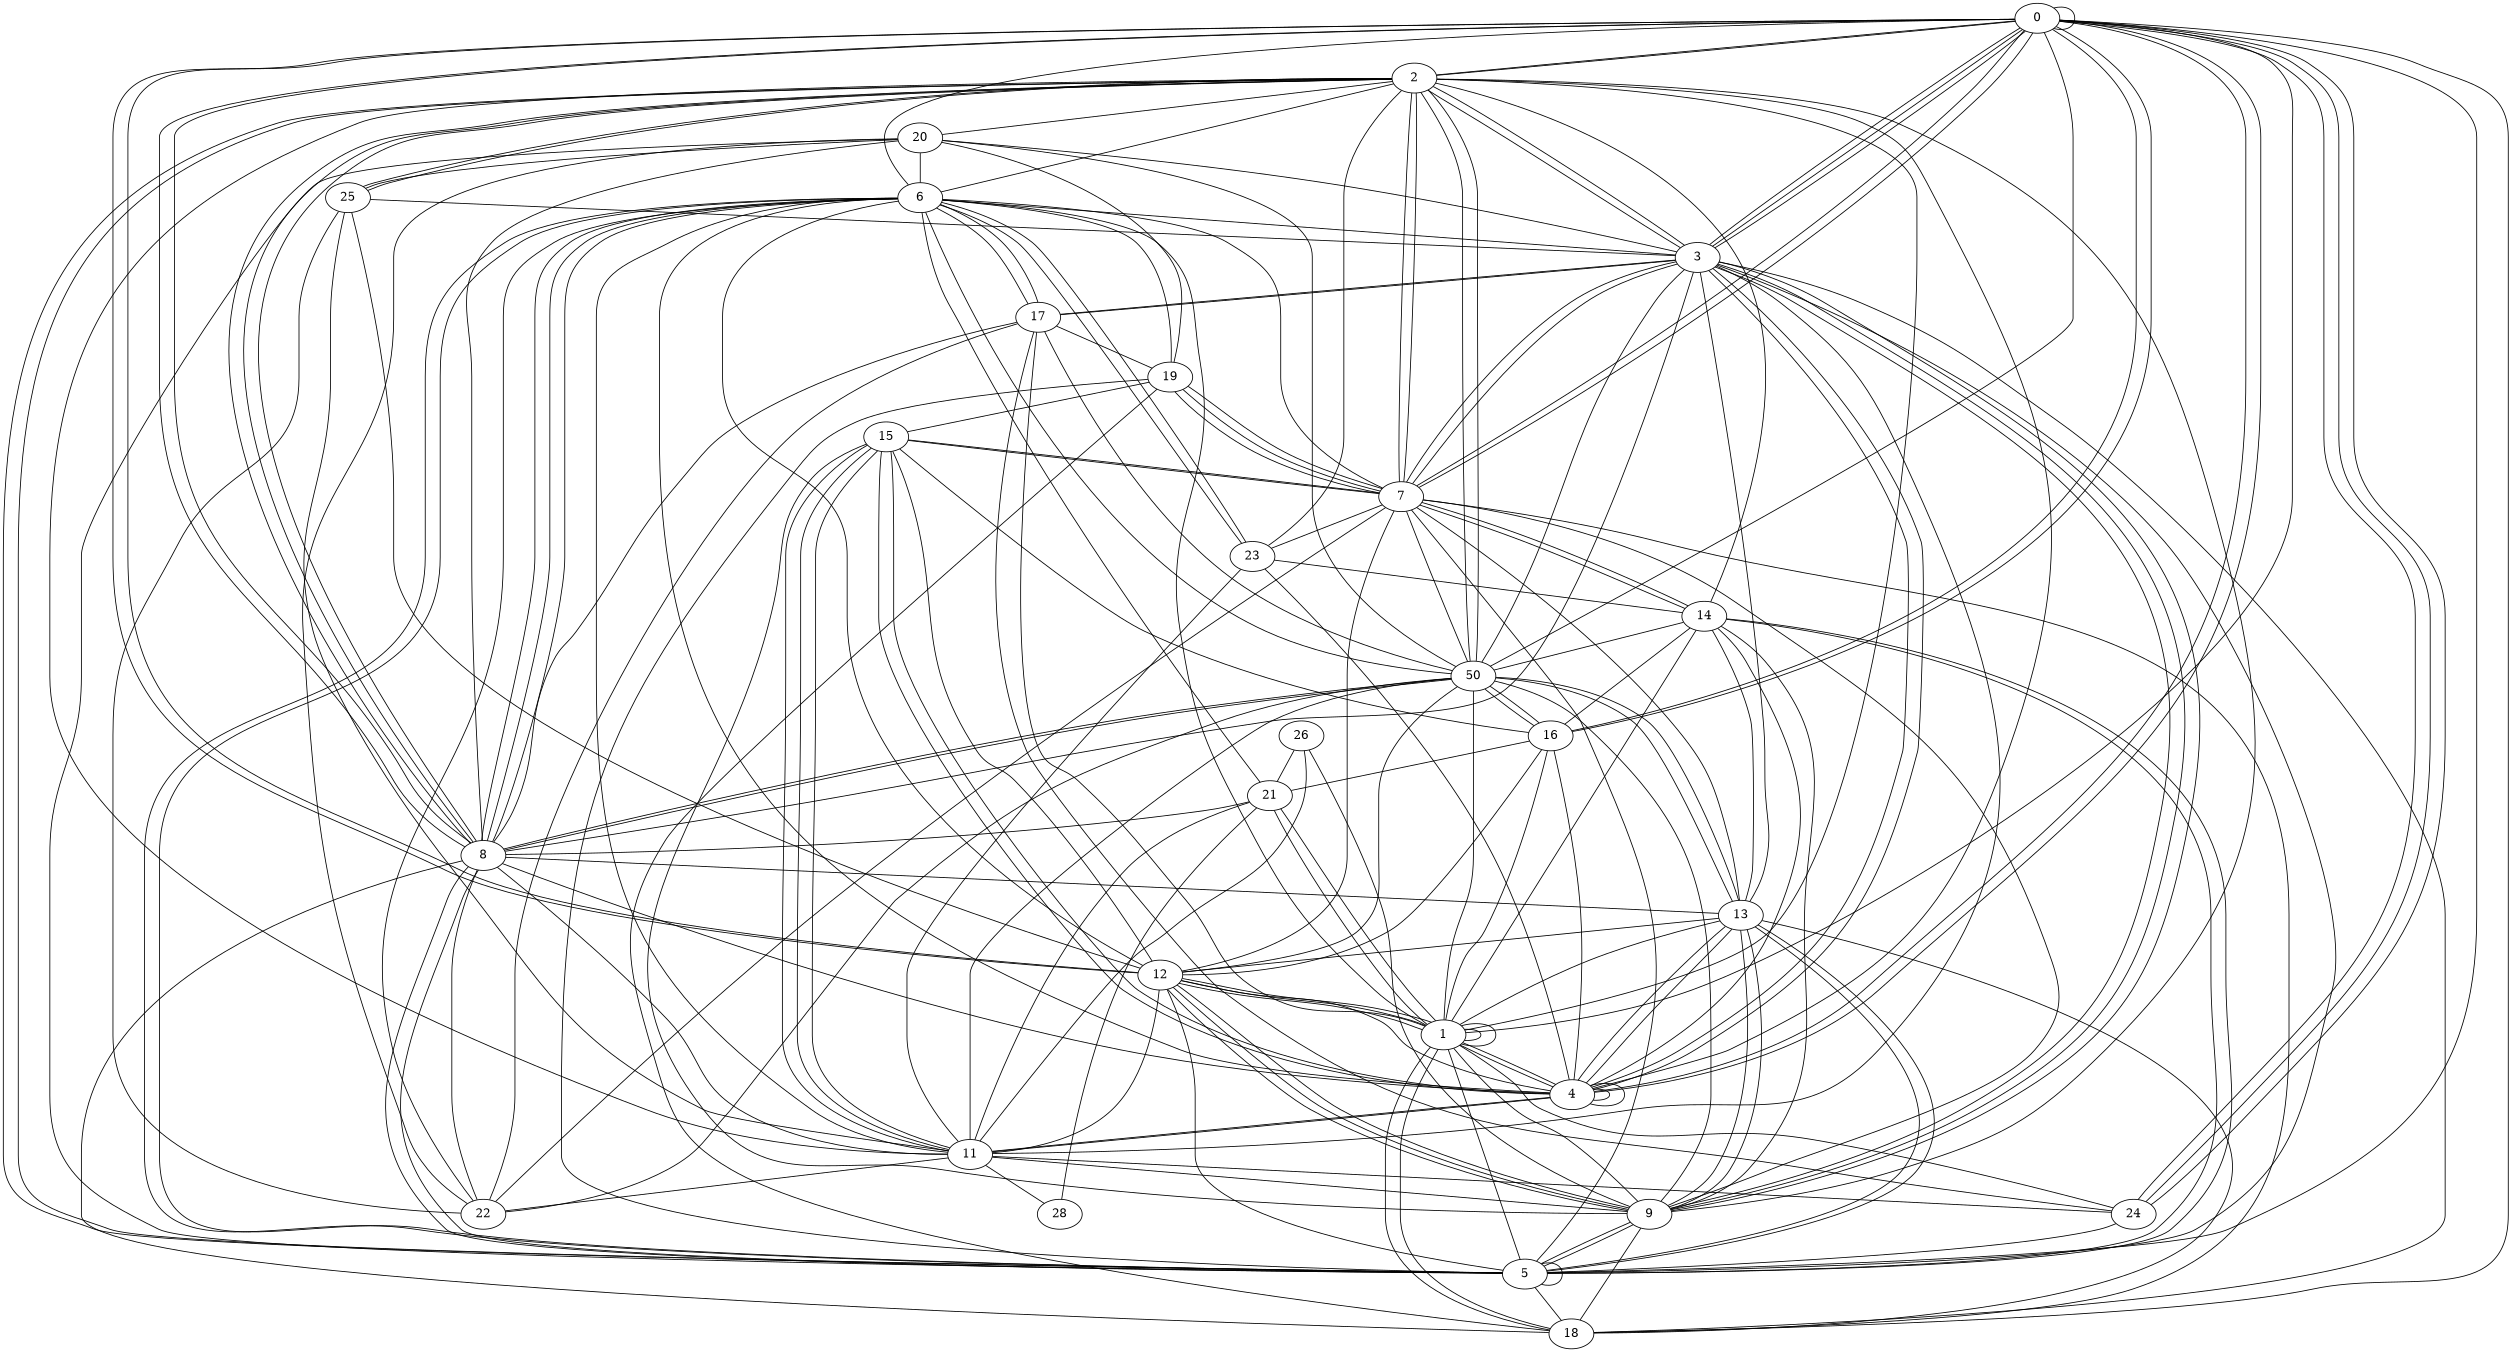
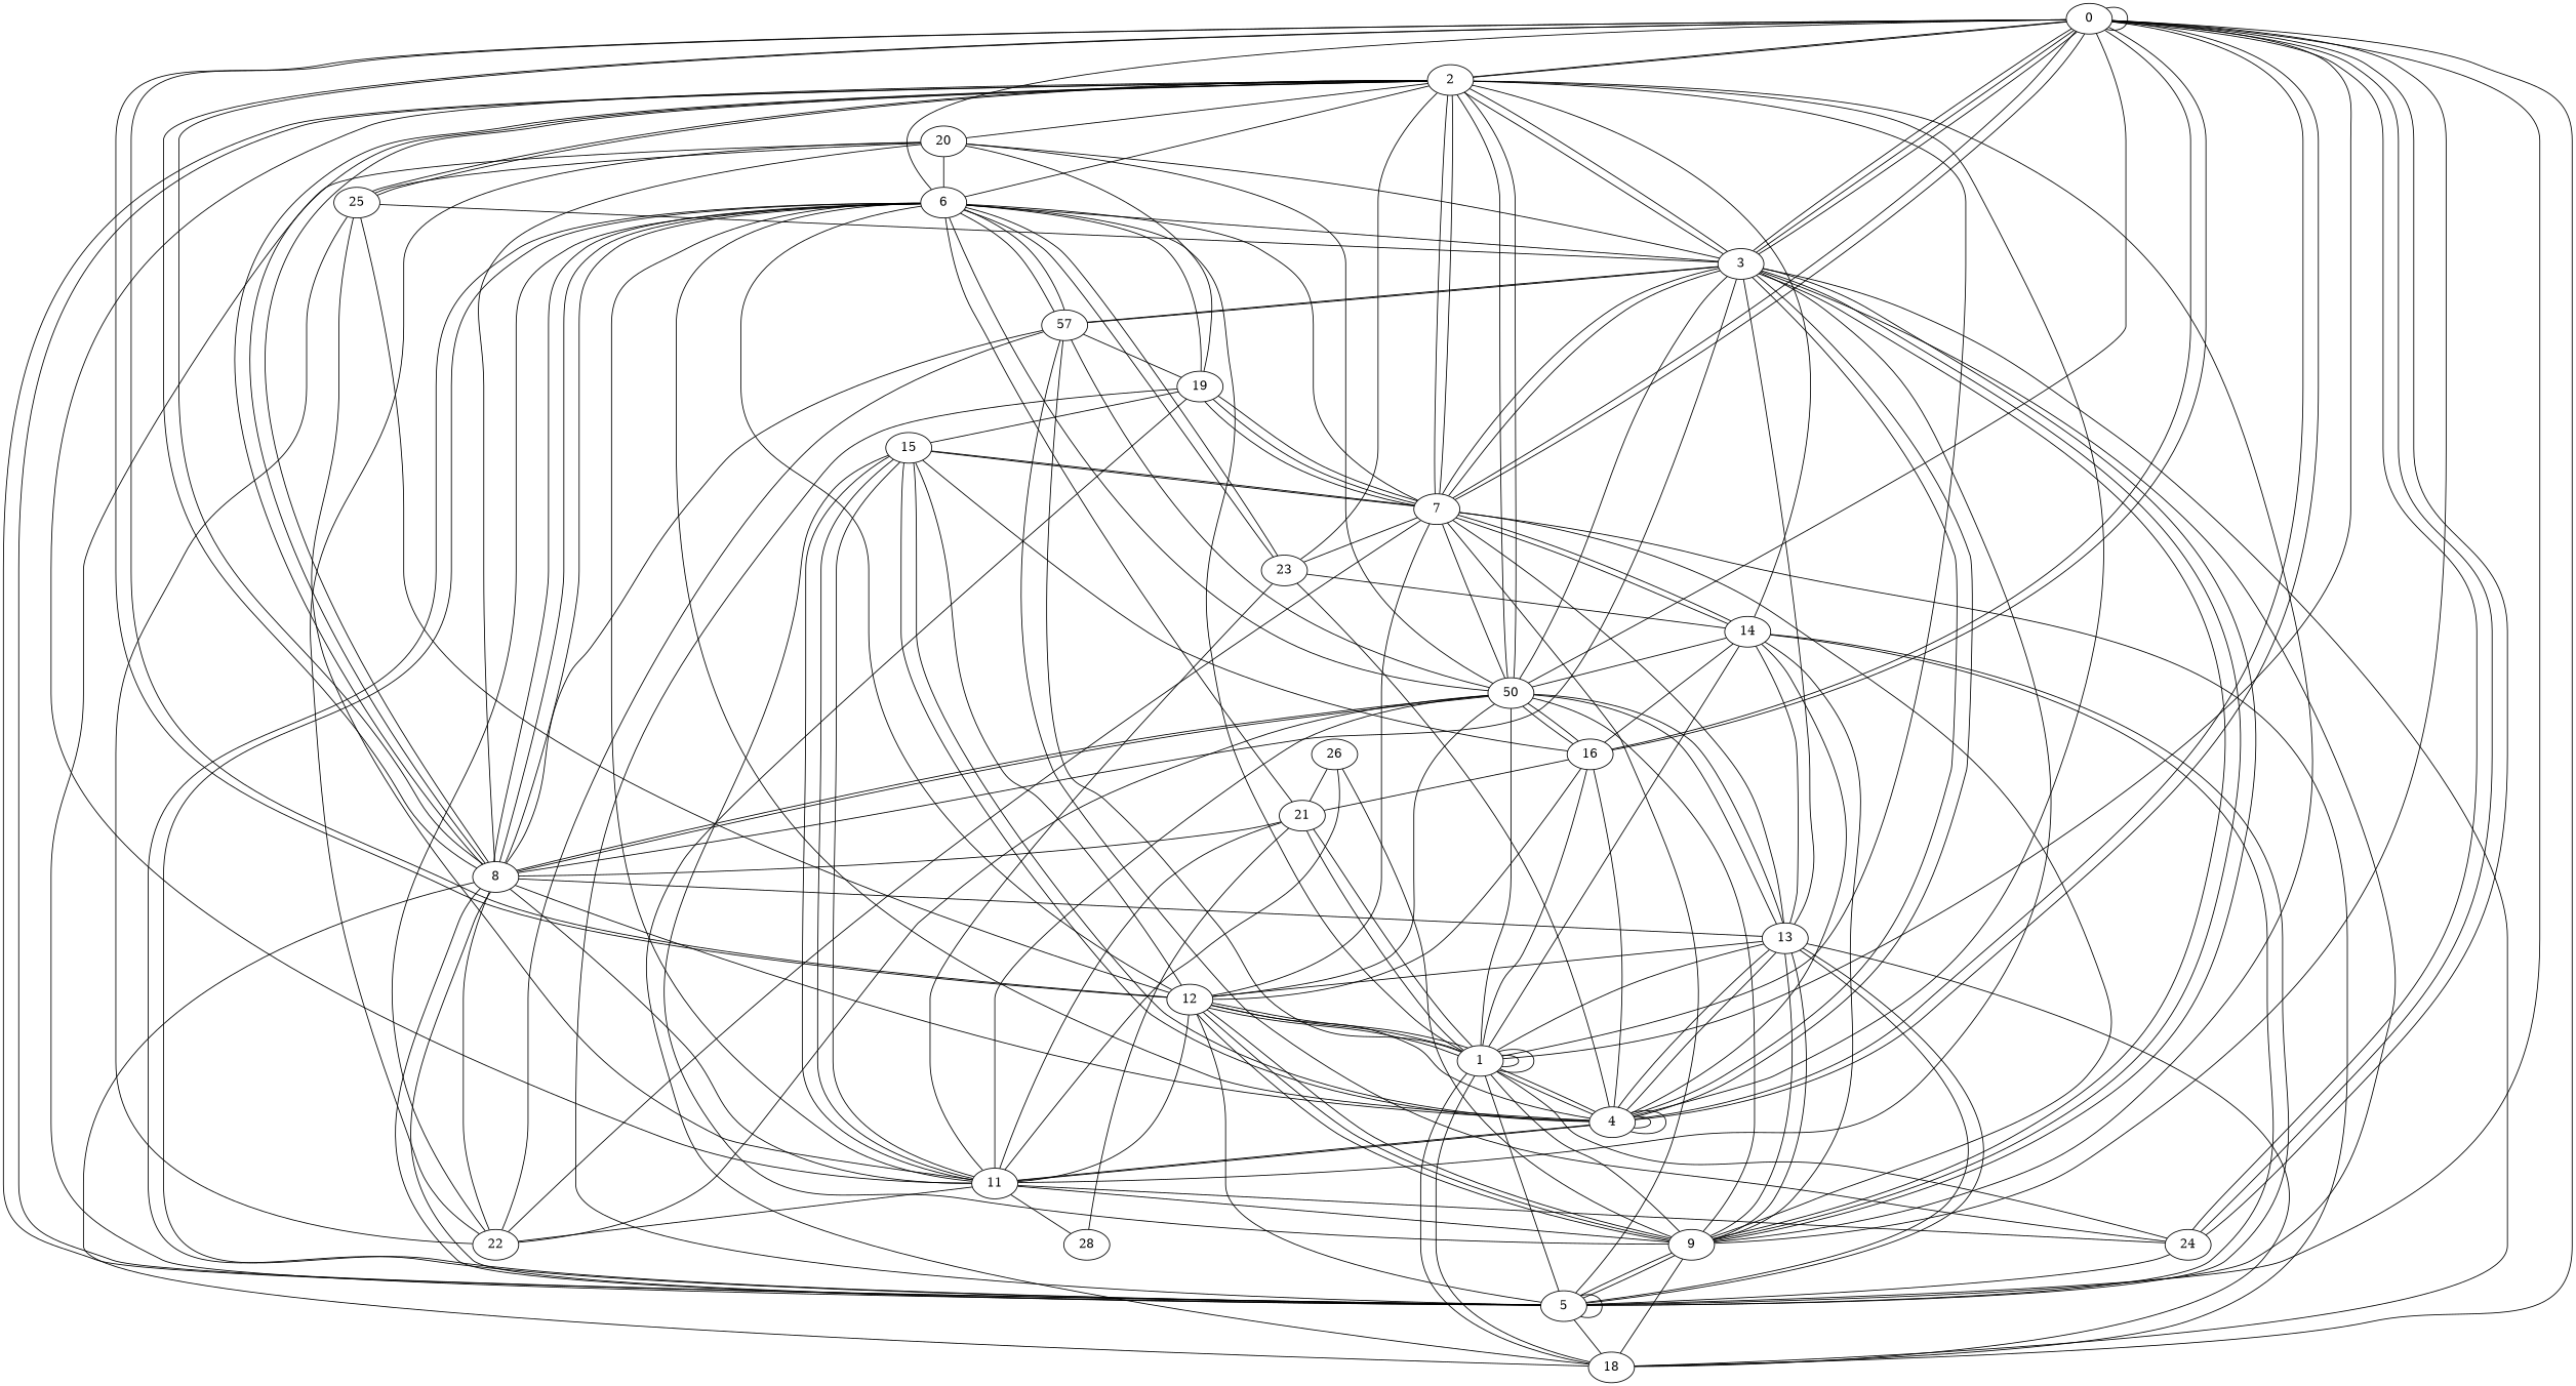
  graph {
    0
    2
    3
    4
    6
    7
    8
    9
    n9 [label=50]
    12
    18
    24
    5
    11
    20
-   17
+   17 [label=57]
    1
    13
    15
    16
    22
    14
    19
    23
    21
    28
    25
    26
    0 -- 0
    0 -- 2
    0 -- 3
    0 -- 3
    0 -- 4
    0 -- 6
    0 -- 7
    0 -- 7
    0 -- 8
+   0 -- 9
    0 -- n9
    0 -- 12
    0 -- 12
    0 -- 18
    0 -- 24
    2 -- 0
    2 -- 6
    2 -- 7
    2 -- 8
    2 -- n9
    2 -- 5
    2 -- 11
    2 -- 20
    3 -- 0
    3 -- 2
    3 -- 2
    3 -- 4
    3 -- 8
    3 -- 9
    3 -- 18
    3 -- 5
    3 -- 20
    3 -- 17
    4 -- 0
    4 -- 2
    4 -- 3
    4 -- 4
    4 -- 4
    4 -- 6
    4 -- 8
    4 -- 12
    4 -- 11
    4 -- 11
    4 -- 1
    4 -- 13
    4 -- 15
    4 -- 15
    4 -- 16
    6 -- 3
    6 -- 8
    6 -- n9
    6 -- 17
    6 -- 1
    6 -- 22
    7 -- 2
    7 -- 3
    7 -- 3
    7 -- 6
    7 -- 9
    7 -- 12
    7 -- 18
    7 -- 15
    7 -- 14
    7 -- 14
    7 -- 19
    7 -- 19
    7 -- 23
    8 -- 0
    8 -- 2
    8 -- 2
    8 -- 6
    8 -- 6
    8 -- n9
    8 -- 5
    8 -- 13
    8 -- 22
    9 -- 2
    9 -- 3
    9 -- 3
    9 -- 12
    9 -- 12
    9 -- 18
    9 -- 5
    9 -- 5
    9 -- 1
    n9 -- 2
    n9 -- 3
    n9 -- 7
    n9 -- 8
    n9 -- 9
    n9 -- 11
    n9 -- 20
    n9 -- 13
    n9 -- 16
    n9 -- 22
    12 -- 6
    12 -- 9
    12 -- n9
    12 -- 1
    12 -- 1
    12 -- 1
    12 -- 15
    12 -- 16
    18 -- 8
    18 -- 13
    24 -- 0
    24 -- 0
    24 -- 5
    24 -- 1
    5 -- 0
    5 -- 2
    5 -- 6
    5 -- 6
    5 -- 7
    5 -- 8
    5 -- 12
    5 -- 18
    5 -- 5
    5 -- 1
    5 -- 13
    5 -- 13
    5 -- 14
    5 -- 14
    11 -- 3
    11 -- 6
    11 -- 8
    11 -- 9
    11 -- 12
    11 -- 24
    11 -- 15
    11 -- 15
    11 -- 22
    11 -- 23
    11 -- 21
    11 -- 28
    20 -- 6
    20 -- 8
    20 -- 5
    20 -- 25
    17 -- 3
    17 -- 6
    17 -- 8
    17 -- n9
    17 -- 24
    17 -- 1
    17 -- 22
    17 -- 19
    1 -- 0
    1 -- 2
    1 -- 4
    1 -- n9
    1 -- 18
    1 -- 18
    1 -- 1
    1 -- 1
    1 -- 13
    1 -- 14
    1 -- 21
    1 -- 21
    13 -- 3
    13 -- 4
    13 -- 7
    13 -- 9
    13 -- 9
    13 -- n9
    13 -- 12
    13 -- 14
    15 -- 7
    15 -- 9
    15 -- 11
    16 -- 0
    16 -- 0
    16 -- n9
    16 -- 1
    16 -- 15
    16 -- 14
    16 -- 21
    22 -- 7
    22 -- 20
    14 -- 2
    14 -- 4
    14 -- 9
    14 -- n9
    19 -- 6
    19 -- 7
    19 -- 18
    19 -- 5
    19 -- 20
    19 -- 15
    23 -- 2
    23 -- 4
    23 -- 6
    23 -- 6
    23 -- 14
    21 -- 6
    21 -- 8
    21 -- 28
    25 -- 2
    25 -- 2
    25 -- 3
    25 -- 12
    25 -- 11
    25 -- 22
    26 -- 9
    26 -- 11
    26 -- 21
  }
